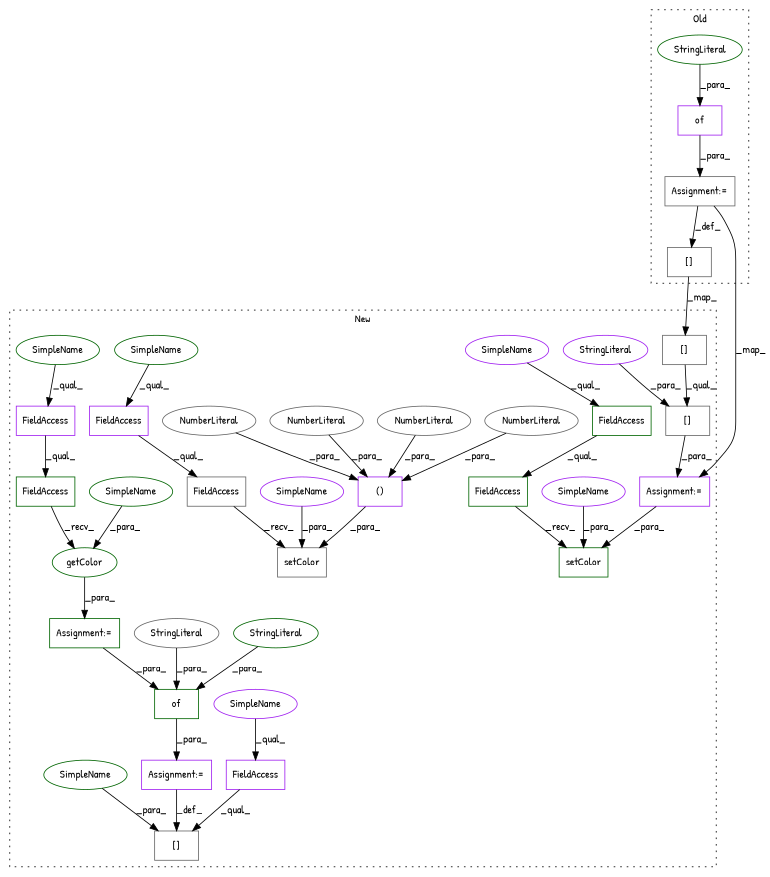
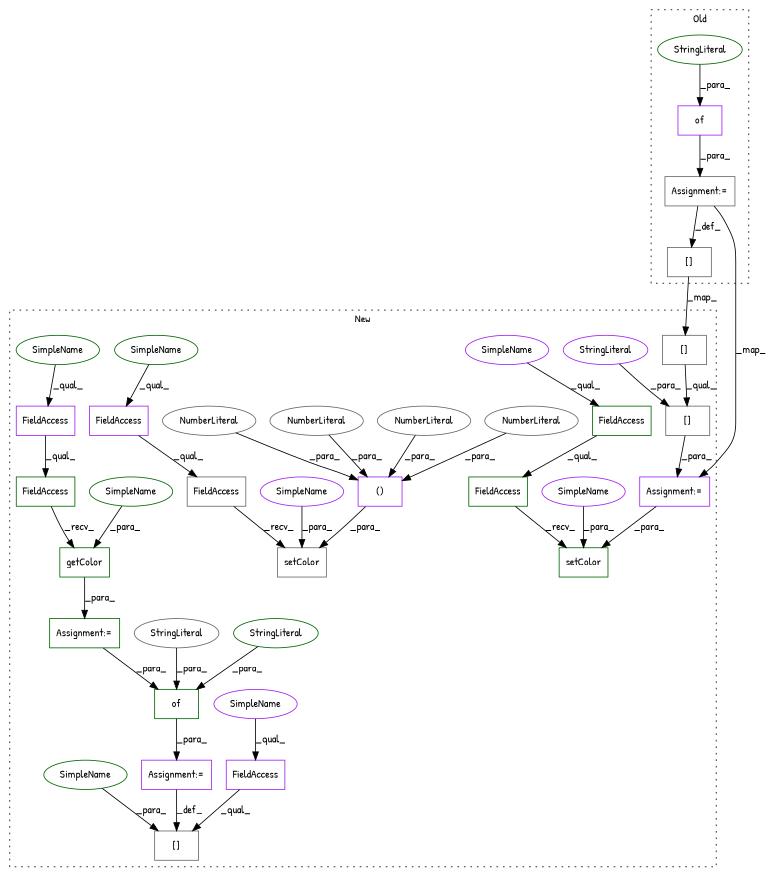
  digraph {
    fontname="Patrick Hand"
    node [a=42 l=1 s=7457 shape=box color=darkgreen fontname="Patrick Hand"]
    edge [fontname="Patrick Hand"]
    n1 [a=32 l="3,1" label=of s="6759,6788" color=purple]
    n2 [a=45 l=18 label=StringLiteral s=6762 shape=ellipse]
    n3 [a=2 l="27,1" label="[]" s="6720,6753" color=gray40]
    n4 [a=7 label="Assignment:=" s=6754 color=gray40]
-   n5 [a=32 l="9,1" label=getColor s="7257,7272" shape=ellipse]
+   n5 [a=32 l="9,1" label=getColor s="7257,7272"]
    n6 [a=2 l="27,1" label="[]" s="7287,7320" color=gray40]
    n7 [a=22 l=26 label=FieldAccess s=7287 color=purple]
    n8 [a=32 l="3,1" label=of s="7326,7369"]
    n9 [a=32 l="9,2" label=setColor s="7487,7563" color=gray40]
    n10 [a=106 l=47 label="()" s=7516 color=purple]
    n11 [a=34 l=3 label=NumberLiteral s=7516 shape=ellipse color=gray40]
    n12 [a=34 l=3 label=NumberLiteral s=7546 shape=ellipse color=gray40]
    n13 [a=34 label=NumberLiteral s=7562 shape=ellipse color=gray40]
    n14 [a=34 label=NumberLiteral s=7532 shape=ellipse color=gray40]
    n15 [a=7 label="Assignment:=" s=7226]
    n16 [a=45 l=7 label=StringLiteral s=7356 shape=ellipse]
    n17 [a=7 label="Assignment:=" s=7321 color=purple]
    n18 [a=45 l=18 label=StringLiteral s=7329 shape=ellipse color=gray40]
    n19 [a=22 l=21 label=FieldAccess color=purple]
    n20 [a=22 l=21 label=FieldAccess s=5985]
    n21 [a=22 l=29 label=FieldAccess s=7227]
    n22 [a=22 l=29 label=FieldAccess color=gray40]
    n23 [a=22 l=29 label=FieldAccess s=5985]
    n24 [a=32 l="9,1" label=setColor s="6015,6036"]
    n25 [a=22 l=21 label=FieldAccess s=7227 color=purple]
    n26 [a=2 l="27,1" label="[]" s="5932,5965" color=gray40]
    n27 [a=7 label="Assignment:=" s=5931 color=purple]
    n28 [a=2 l="35,1" label="[]" s="5932,5974" color=gray40]
    n29 [a=45 l=7 label=StringLiteral s=5967 shape=ellipse color=purple]
    n30 [l=6 label=SimpleName s=6024 shape=ellipse color=purple]
    n31 [l=4 label=SimpleName s=5985 shape=ellipse color=purple]
    n32 [l=4 label=SimpleName s=7287 shape=ellipse color=purple]
    n33 [l=4 label=SimpleName shape=ellipse]
    n34 [l=4 label=SimpleName s=7227 shape=ellipse]
    n35 [l=6 label=SimpleName s=7496 shape=ellipse color=purple]
    n36 [l=6 label=SimpleName s=7266 shape=ellipse]
    n37 [l=6 label=SimpleName s=7314 shape=ellipse]
    subgraph cluster_1 {
      label=Old
      style=dotted
      n1
      n2
      n3
      n4
    }
    subgraph cluster_2 {
      label=New
      style=dotted
      n5
      n6
      n7
      n8
      n9
      n10
      n11
      n12
      n13
      n14
      n15
      n16
      n17
      n18
      n19
      n20
      n21
      n22
      n23
      n24
      n25
      n26
      n27
      n28
      n29
      n30
      n31
      n32
      n33
      n34
      n35
      n36
      n37
    }
    n1 -> n4 [label=_para_]
    n2 -> n1 [label=_para_]
    n3 -> n26 [label=_map_]
    n4 -> n3 [label=_def_]
    n4 -> n27 [label=_map_]
    n5 -> n15 [label=_para_]
    n7 -> n6 [label=_qual_]
    n8 -> n17 [label=_para_]
    n10 -> n9 [label=_para_]
    n11 -> n10 [label=_para_]
    n12 -> n10 [label=_para_]
    n13 -> n10 [label=_para_]
    n14 -> n10 [label=_para_]
    n15 -> n8 [label=_para_]
    n16 -> n8 [label=_para_]
    n17 -> n6 [label=_def_]
    n18 -> n8 [label=_para_]
    n19 -> n22 [label=_qual_]
    n20 -> n23 [label=_qual_]
    n21 -> n5 [label=_recv_]
    n22 -> n9 [label=_recv_]
    n23 -> n24 [label=_recv_]
    n25 -> n21 [label=_qual_]
    n26 -> n28 [label=_qual_]
    n27 -> n24 [label=_para_]
    n28 -> n27 [label=_para_]
    n29 -> n28 [label=_para_]
    n30 -> n24 [label=_para_]
    n31 -> n20 [label=_qual_]
    n32 -> n7 [label=_qual_]
    n33 -> n19 [label=_qual_]
    n34 -> n25 [label=_qual_]
    n35 -> n9 [label=_para_]
    n36 -> n5 [label=_para_]
    n37 -> n6 [label=_para_]
  }
